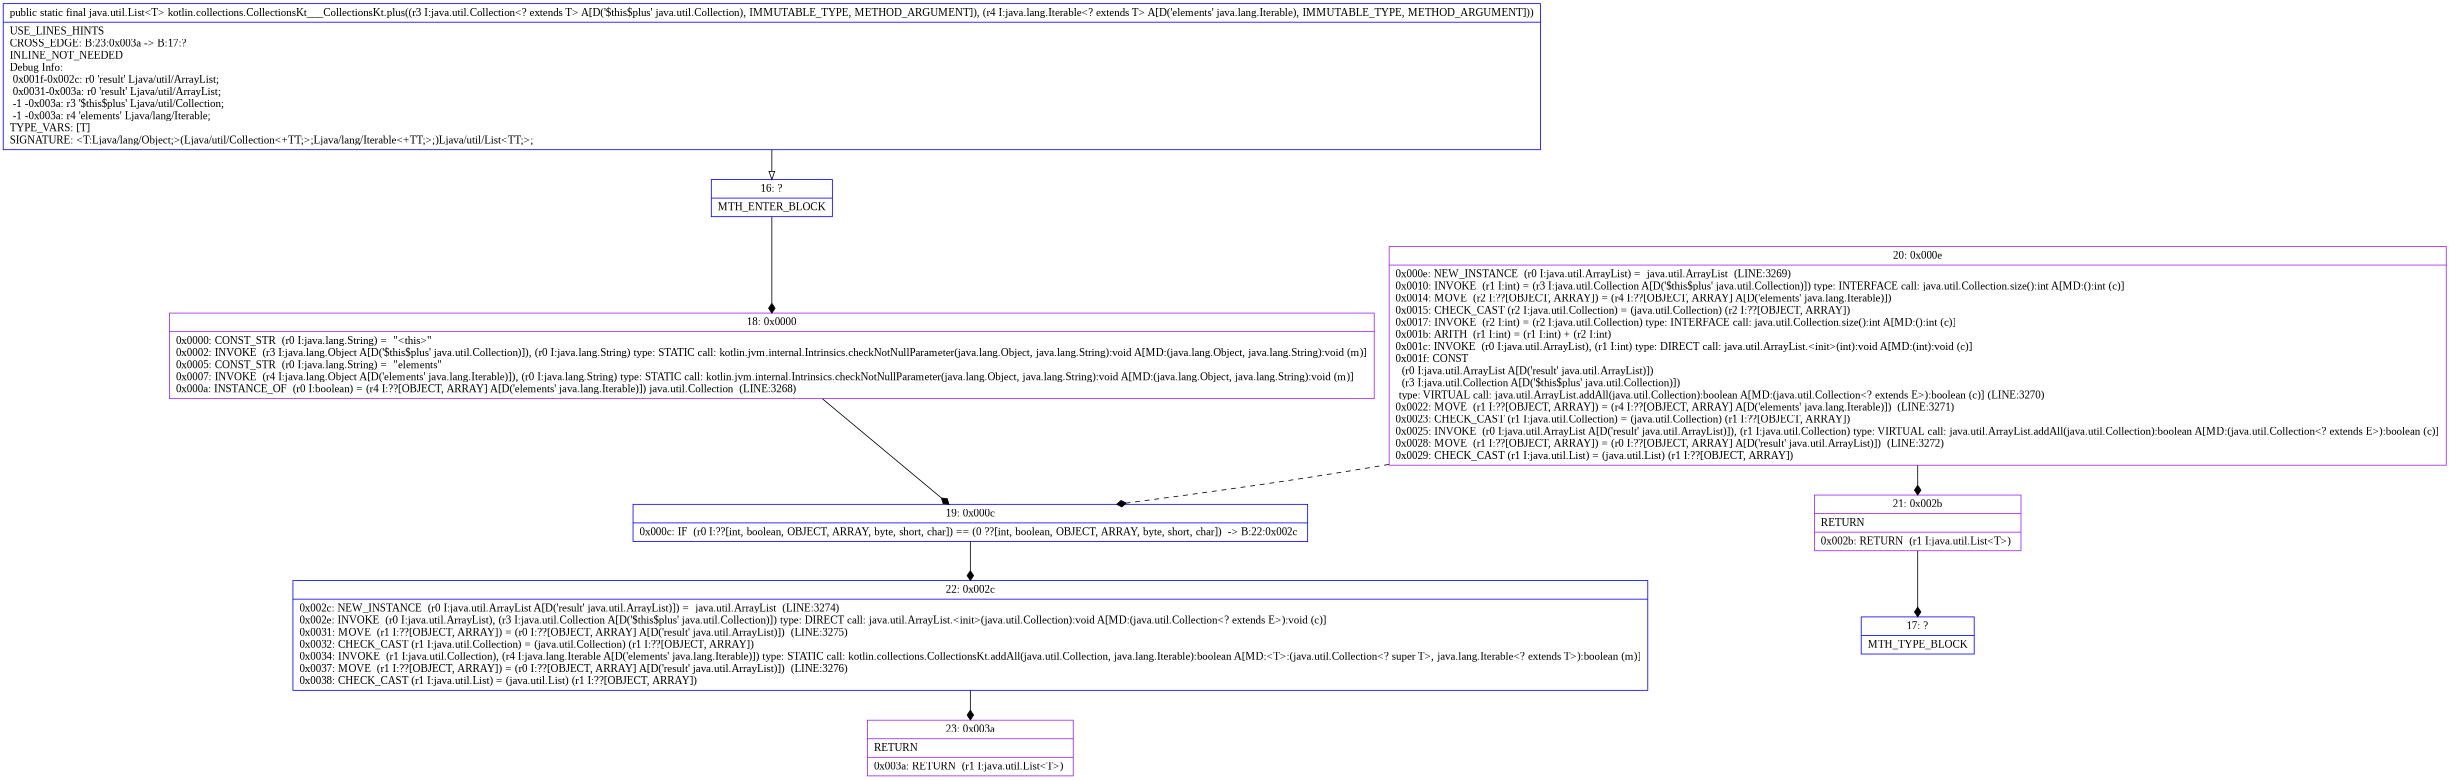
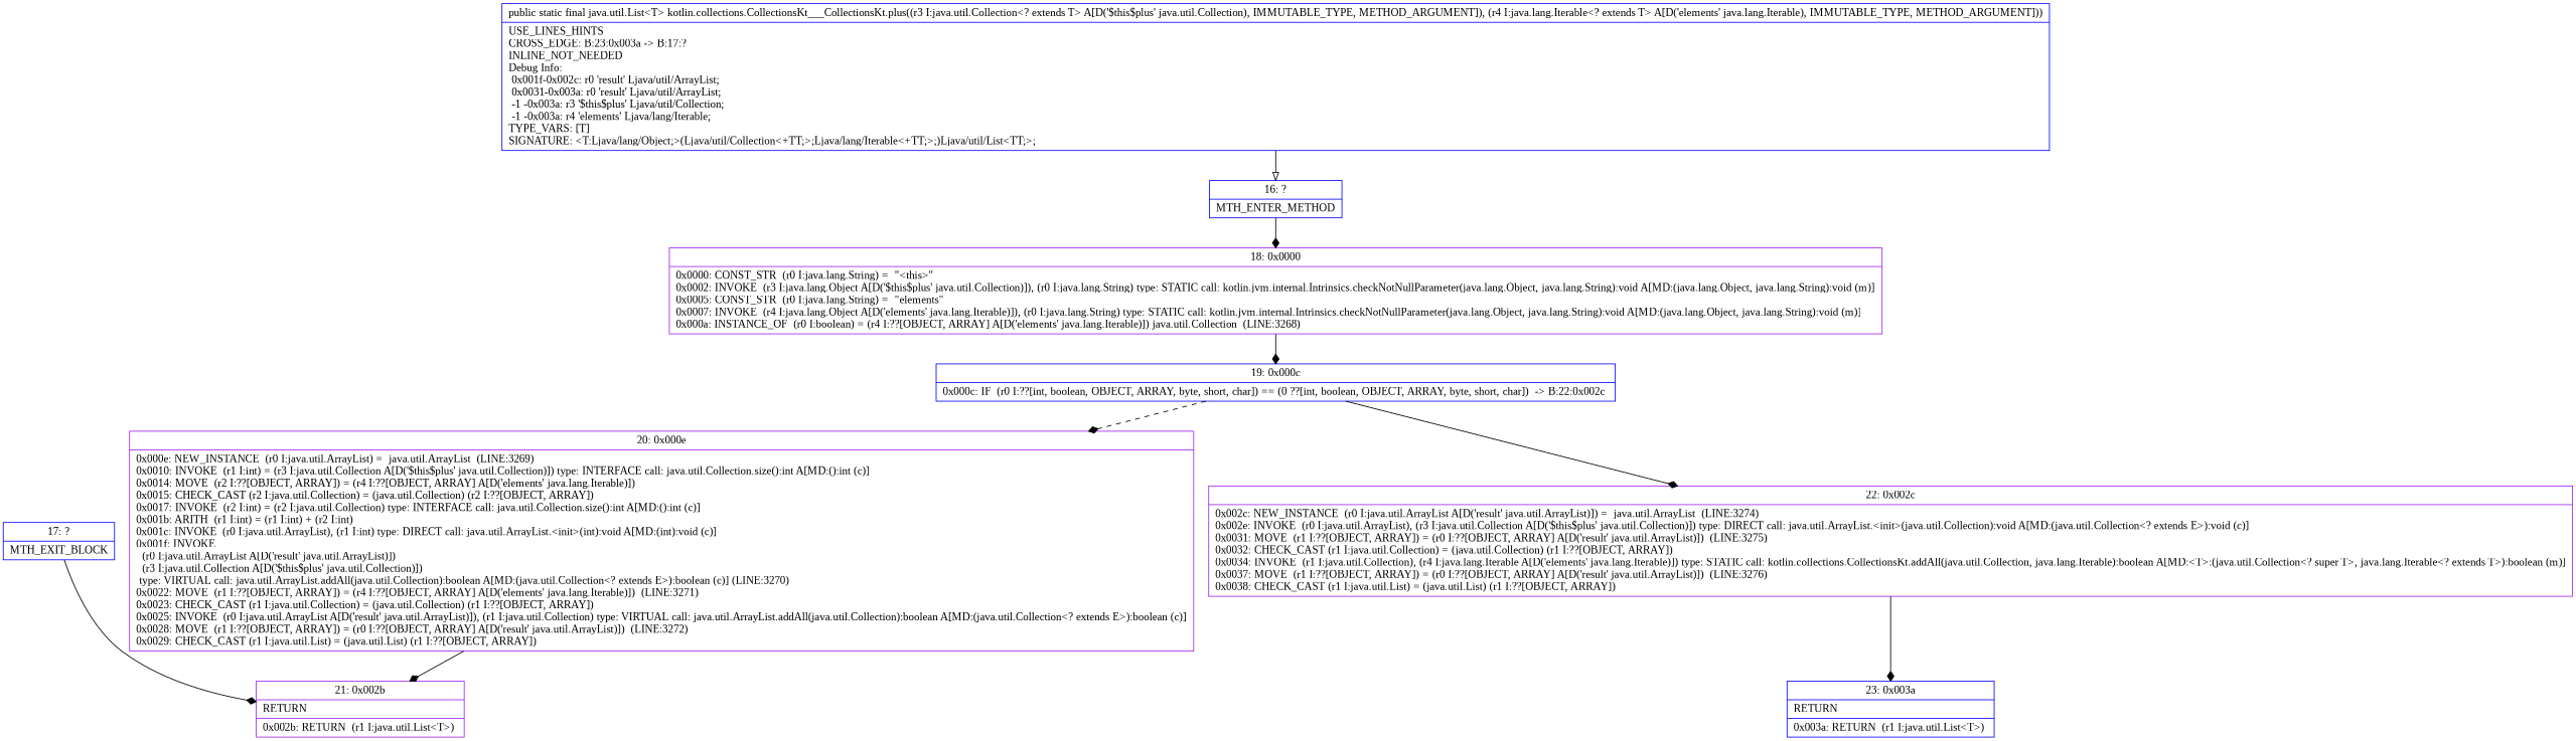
  digraph {
    fontname="Liberation Serif"
    node [color=blue fontname="Liberation Serif" shape=record]
    edge [arrowhead=diamond fontname="Liberation Serif"]
-   n1 [label="{16\:\ ?|MTH_ENTER_BLOCK\l}"]
+   n1 [label="{16\:\ ?|MTH_ENTER_METHOD\l}"]
    n2 [color=purple label="{18\:\ 0x0000|0x0000: CONST_STR  (r0 I:java.lang.String) =  \"\<this\>\" \l0x0002: INVOKE  (r3 I:java.lang.Object A[D('$this$plus' java.util.Collection)]), (r0 I:java.lang.String) type: STATIC call: kotlin.jvm.internal.Intrinsics.checkNotNullParameter(java.lang.Object, java.lang.String):void A[MD:(java.lang.Object, java.lang.String):void (m)]\l0x0005: CONST_STR  (r0 I:java.lang.String) =  \"elements\" \l0x0007: INVOKE  (r4 I:java.lang.Object A[D('elements' java.lang.Iterable)]), (r0 I:java.lang.String) type: STATIC call: kotlin.jvm.internal.Intrinsics.checkNotNullParameter(java.lang.Object, java.lang.String):void A[MD:(java.lang.Object, java.lang.String):void (m)]\l0x000a: INSTANCE_OF  (r0 I:boolean) = (r4 I:??[OBJECT, ARRAY] A[D('elements' java.lang.Iterable)]) java.util.Collection  (LINE:3268)\l}"]
    n3 [label="{19\:\ 0x000c|0x000c: IF  (r0 I:??[int, boolean, OBJECT, ARRAY, byte, short, char]) == (0 ??[int, boolean, OBJECT, ARRAY, byte, short, char])  \-\> B:22:0x002c \l}"]
-   n4 [color=purple label="{20\:\ 0x000e|0x000e: NEW_INSTANCE  (r0 I:java.util.ArrayList) =  java.util.ArrayList  (LINE:3269)\l0x0010: INVOKE  (r1 I:int) = (r3 I:java.util.Collection A[D('$this$plus' java.util.Collection)]) type: INTERFACE call: java.util.Collection.size():int A[MD:():int (c)]\l0x0014: MOVE  (r2 I:??[OBJECT, ARRAY]) = (r4 I:??[OBJECT, ARRAY] A[D('elements' java.lang.Iterable)]) \l0x0015: CHECK_CAST (r2 I:java.util.Collection) = (java.util.Collection) (r2 I:??[OBJECT, ARRAY]) \l0x0017: INVOKE  (r2 I:int) = (r2 I:java.util.Collection) type: INTERFACE call: java.util.Collection.size():int A[MD:():int (c)]\l0x001b: ARITH  (r1 I:int) = (r1 I:int) + (r2 I:int) \l0x001c: INVOKE  (r0 I:java.util.ArrayList), (r1 I:int) type: DIRECT call: java.util.ArrayList.\<init\>(int):void A[MD:(int):void (c)]\l0x001f: CONST  \l  (r0 I:java.util.ArrayList A[D('result' java.util.ArrayList)])\l  (r3 I:java.util.Collection A[D('$this$plus' java.util.Collection)])\l type: VIRTUAL call: java.util.ArrayList.addAll(java.util.Collection):boolean A[MD:(java.util.Collection\<? extends E\>):boolean (c)] (LINE:3270)\l0x0022: MOVE  (r1 I:??[OBJECT, ARRAY]) = (r4 I:??[OBJECT, ARRAY] A[D('elements' java.lang.Iterable)])  (LINE:3271)\l0x0023: CHECK_CAST (r1 I:java.util.Collection) = (java.util.Collection) (r1 I:??[OBJECT, ARRAY]) \l0x0025: INVOKE  (r0 I:java.util.ArrayList A[D('result' java.util.ArrayList)]), (r1 I:java.util.Collection) type: VIRTUAL call: java.util.ArrayList.addAll(java.util.Collection):boolean A[MD:(java.util.Collection\<? extends E\>):boolean (c)]\l0x0028: MOVE  (r1 I:??[OBJECT, ARRAY]) = (r0 I:??[OBJECT, ARRAY] A[D('result' java.util.ArrayList)])  (LINE:3272)\l0x0029: CHECK_CAST (r1 I:java.util.List) = (java.util.List) (r1 I:??[OBJECT, ARRAY]) \l}"]
-   n5 [label="{22\:\ 0x002c|0x002c: NEW_INSTANCE  (r0 I:java.util.ArrayList A[D('result' java.util.ArrayList)]) =  java.util.ArrayList  (LINE:3274)\l0x002e: INVOKE  (r0 I:java.util.ArrayList), (r3 I:java.util.Collection A[D('$this$plus' java.util.Collection)]) type: DIRECT call: java.util.ArrayList.\<init\>(java.util.Collection):void A[MD:(java.util.Collection\<? extends E\>):void (c)]\l0x0031: MOVE  (r1 I:??[OBJECT, ARRAY]) = (r0 I:??[OBJECT, ARRAY] A[D('result' java.util.ArrayList)])  (LINE:3275)\l0x0032: CHECK_CAST (r1 I:java.util.Collection) = (java.util.Collection) (r1 I:??[OBJECT, ARRAY]) \l0x0034: INVOKE  (r1 I:java.util.Collection), (r4 I:java.lang.Iterable A[D('elements' java.lang.Iterable)]) type: STATIC call: kotlin.collections.CollectionsKt.addAll(java.util.Collection, java.lang.Iterable):boolean A[MD:\<T\>:(java.util.Collection\<? super T\>, java.lang.Iterable\<? extends T\>):boolean (m)]\l0x0037: MOVE  (r1 I:??[OBJECT, ARRAY]) = (r0 I:??[OBJECT, ARRAY] A[D('result' java.util.ArrayList)])  (LINE:3276)\l0x0038: CHECK_CAST (r1 I:java.util.List) = (java.util.List) (r1 I:??[OBJECT, ARRAY]) \l}"]
+   n4 [color=purple label="{20\:\ 0x000e|0x000e: NEW_INSTANCE  (r0 I:java.util.ArrayList) =  java.util.ArrayList  (LINE:3269)\l0x0010: INVOKE  (r1 I:int) = (r3 I:java.util.Collection A[D('$this$plus' java.util.Collection)]) type: INTERFACE call: java.util.Collection.size():int A[MD:():int (c)]\l0x0014: MOVE  (r2 I:??[OBJECT, ARRAY]) = (r4 I:??[OBJECT, ARRAY] A[D('elements' java.lang.Iterable)]) \l0x0015: CHECK_CAST (r2 I:java.util.Collection) = (java.util.Collection) (r2 I:??[OBJECT, ARRAY]) \l0x0017: INVOKE  (r2 I:int) = (r2 I:java.util.Collection) type: INTERFACE call: java.util.Collection.size():int A[MD:():int (c)]\l0x001b: ARITH  (r1 I:int) = (r1 I:int) + (r2 I:int) \l0x001c: INVOKE  (r0 I:java.util.ArrayList), (r1 I:int) type: DIRECT call: java.util.ArrayList.\<init\>(int):void A[MD:(int):void (c)]\l0x001f: INVOKE  \l  (r0 I:java.util.ArrayList A[D('result' java.util.ArrayList)])\l  (r3 I:java.util.Collection A[D('$this$plus' java.util.Collection)])\l type: VIRTUAL call: java.util.ArrayList.addAll(java.util.Collection):boolean A[MD:(java.util.Collection\<? extends E\>):boolean (c)] (LINE:3270)\l0x0022: MOVE  (r1 I:??[OBJECT, ARRAY]) = (r4 I:??[OBJECT, ARRAY] A[D('elements' java.lang.Iterable)])  (LINE:3271)\l0x0023: CHECK_CAST (r1 I:java.util.Collection) = (java.util.Collection) (r1 I:??[OBJECT, ARRAY]) \l0x0025: INVOKE  (r0 I:java.util.ArrayList A[D('result' java.util.ArrayList)]), (r1 I:java.util.Collection) type: VIRTUAL call: java.util.ArrayList.addAll(java.util.Collection):boolean A[MD:(java.util.Collection\<? extends E\>):boolean (c)]\l0x0028: MOVE  (r1 I:??[OBJECT, ARRAY]) = (r0 I:??[OBJECT, ARRAY] A[D('result' java.util.ArrayList)])  (LINE:3272)\l0x0029: CHECK_CAST (r1 I:java.util.List) = (java.util.List) (r1 I:??[OBJECT, ARRAY]) \l}"]
+   n5 [color=purple label="{22\:\ 0x002c|0x002c: NEW_INSTANCE  (r0 I:java.util.ArrayList A[D('result' java.util.ArrayList)]) =  java.util.ArrayList  (LINE:3274)\l0x002e: INVOKE  (r0 I:java.util.ArrayList), (r3 I:java.util.Collection A[D('$this$plus' java.util.Collection)]) type: DIRECT call: java.util.ArrayList.\<init\>(java.util.Collection):void A[MD:(java.util.Collection\<? extends E\>):void (c)]\l0x0031: MOVE  (r1 I:??[OBJECT, ARRAY]) = (r0 I:??[OBJECT, ARRAY] A[D('result' java.util.ArrayList)])  (LINE:3275)\l0x0032: CHECK_CAST (r1 I:java.util.Collection) = (java.util.Collection) (r1 I:??[OBJECT, ARRAY]) \l0x0034: INVOKE  (r1 I:java.util.Collection), (r4 I:java.lang.Iterable A[D('elements' java.lang.Iterable)]) type: STATIC call: kotlin.collections.CollectionsKt.addAll(java.util.Collection, java.lang.Iterable):boolean A[MD:\<T\>:(java.util.Collection\<? super T\>, java.lang.Iterable\<? extends T\>):boolean (m)]\l0x0037: MOVE  (r1 I:??[OBJECT, ARRAY]) = (r0 I:??[OBJECT, ARRAY] A[D('result' java.util.ArrayList)])  (LINE:3276)\l0x0038: CHECK_CAST (r1 I:java.util.List) = (java.util.List) (r1 I:??[OBJECT, ARRAY]) \l}"]
    n6 [color=purple label="{21\:\ 0x002b|RETURN\l|0x002b: RETURN  (r1 I:java.util.List\<T\>) \l}"]
-   n7 [color=purple label="{23\:\ 0x003a|RETURN\l|0x003a: RETURN  (r1 I:java.util.List\<T\>) \l}"]
-   n8 [label="{17\:\ ?|MTH_TYPE_BLOCK\l}"]
+   n7 [label="{23\:\ 0x003a|RETURN\l|0x003a: RETURN  (r1 I:java.util.List\<T\>) \l}"]
+   n8 [label="{17\:\ ?|MTH_EXIT_BLOCK\l}"]
    n9 [label="{public static final java.util.List\<T\> kotlin.collections.CollectionsKt___CollectionsKt.plus((r3 I:java.util.Collection\<? extends T\> A[D('$this$plus' java.util.Collection), IMMUTABLE_TYPE, METHOD_ARGUMENT]), (r4 I:java.lang.Iterable\<? extends T\> A[D('elements' java.lang.Iterable), IMMUTABLE_TYPE, METHOD_ARGUMENT]))  | USE_LINES_HINTS\lCROSS_EDGE: B:23:0x003a \-\> B:17:?\lINLINE_NOT_NEEDED\lDebug Info:\l  0x001f\-0x002c: r0 'result' Ljava\/util\/ArrayList;\l  0x0031\-0x003a: r0 'result' Ljava\/util\/ArrayList;\l  \-1 \-0x003a: r3 '$this$plus' Ljava\/util\/Collection;\l  \-1 \-0x003a: r4 'elements' Ljava\/lang\/Iterable;\lTYPE_VARS: [T]\lSIGNATURE: \<T:Ljava\/lang\/Object;\>(Ljava\/util\/Collection\<+TT;\>;Ljava\/lang\/Iterable\<+TT;\>;)Ljava\/util\/List\<TT;\>;\l}"]
    n1 -> n2
    n2 -> n3
-   n4 -> n3 [style=dashed]
+   n3 -> n4 [style=dashed]
    n3 -> n5
    n4 -> n6
    n5 -> n7
-   n6 -> n8
+   n8 -> n6
    n9 -> n1 [arrowhead=onormal]
  }
